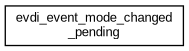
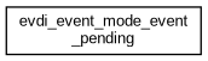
  digraph {
    rankdir=LR
    fontname="Liberation Sans"
-   n1 [color=black fillcolor=white fontname="Liberation Sans" fontsize=10 height=0.2 label="evdi_event_mode_changed\l_pending" shape=record style=filled width=0.4]
+   n1 [color=black fillcolor=white fontname="Liberation Sans" fontsize=10 height=0.2 label="evdi_event_mode_event\l_pending" shape=record style=filled width=0.4]
  }
